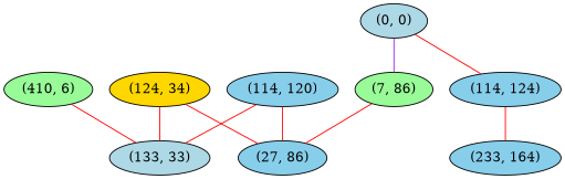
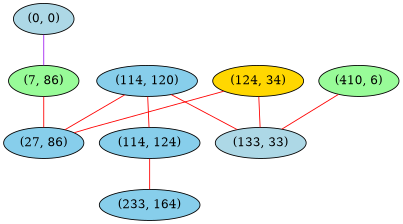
  graph {
    node [fillcolor=skyblue style=filled]
    edge [color=red weight=1]
    "(0, 0)" [fillcolor=lightblue]
    "(7, 86)" [fillcolor=palegreen]
    "(27, 86)"
    "(114, 124)"
    "(233, 164)"
    "(114, 120)"
    "(133, 33)" [fillcolor=lightblue]
    "(124, 34)" [fillcolor=gold]
    n9 [fillcolor=palegreen label="(410, 6)"]
    "(0, 0)" -- "(7, 86)" [color=purple weight=4]
    "(7, 86)" -- "(27, 86)"
    "(114, 124)" -- "(233, 164)"
    "(114, 120)" -- "(27, 86)"
-   "(0, 0)" -- "(114, 124)"
+   "(114, 120)" -- "(114, 124)"
    "(114, 120)" -- "(133, 33)"
    "(124, 34)" -- "(27, 86)"
    "(124, 34)" -- "(133, 33)"
    n9 -- "(133, 33)"
  }
